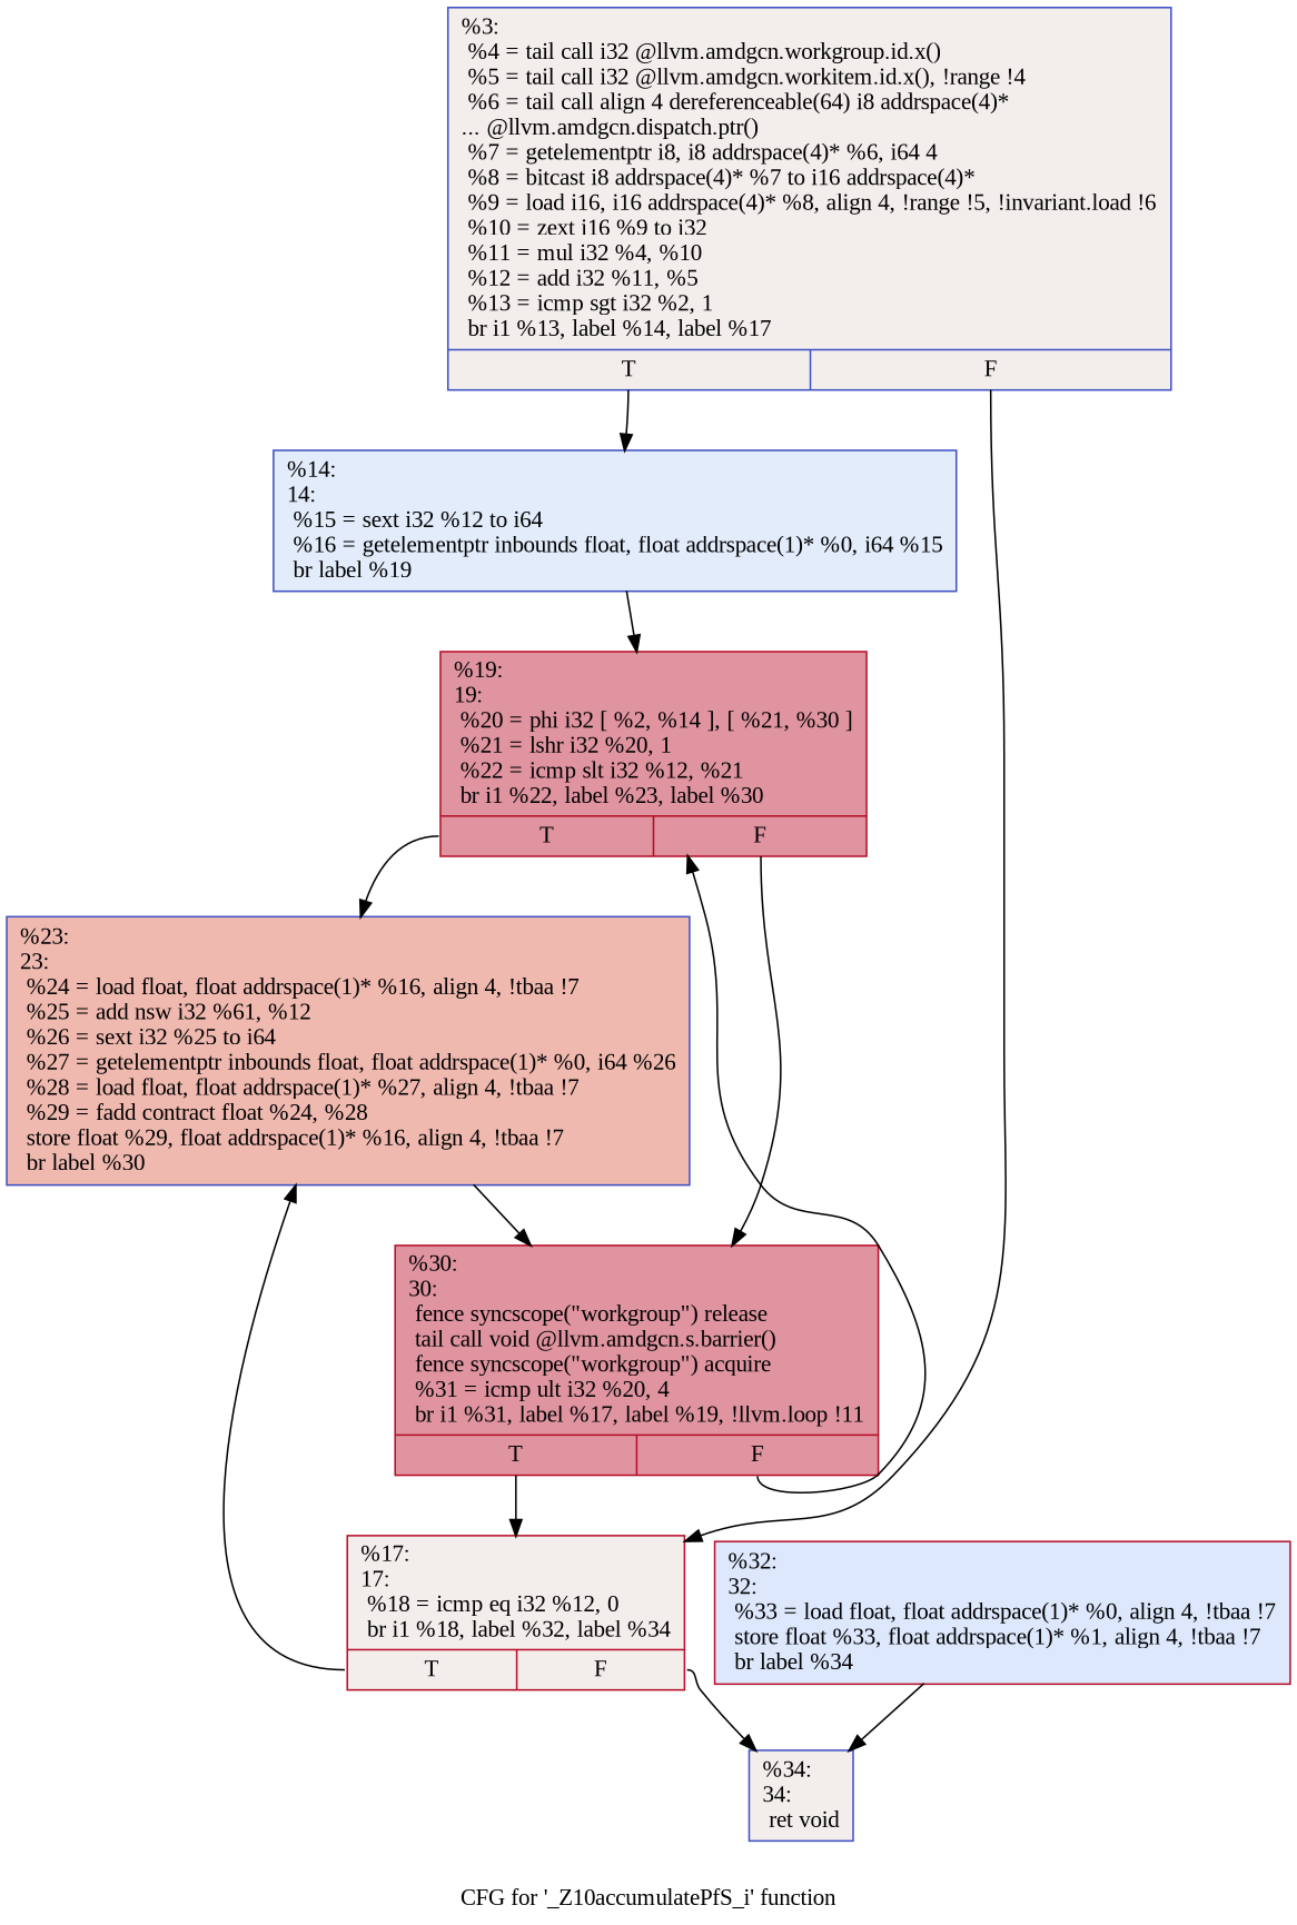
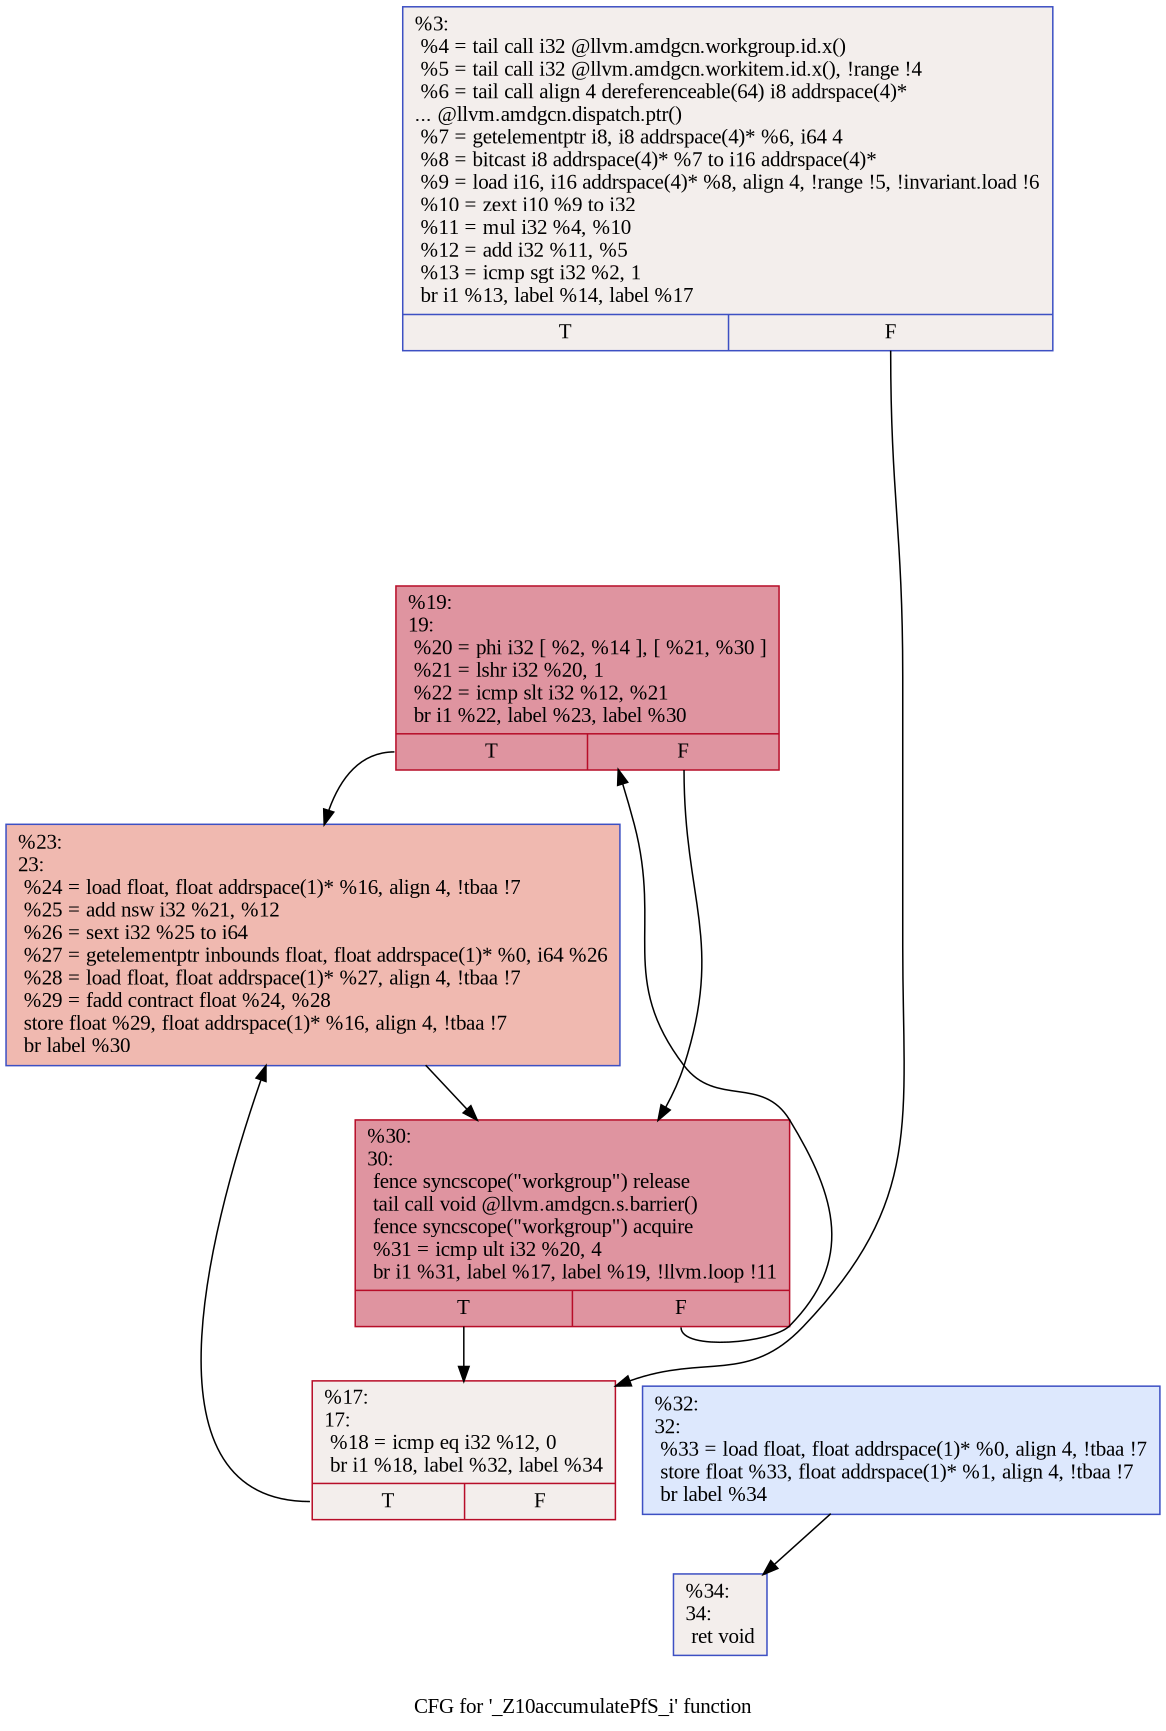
  digraph {
    fontname="Liberation Serif"
    label="CFG for '_Z10accumulatePfS_i' function"
    node [color="#3d50c3ff" fillcolor="#e3d9d370" fontname="Liberation Serif" shape=record style=filled]
    edge [fontname="Liberation Serif" tailport=s0]
-   n1 [label="{%3:\l  %4 = tail call i32 @llvm.amdgcn.workgroup.id.x()\l  %5 = tail call i32 @llvm.amdgcn.workitem.id.x(), !range !4\l  %6 = tail call align 4 dereferenceable(64) i8 addrspace(4)*\l... @llvm.amdgcn.dispatch.ptr()\l  %7 = getelementptr i8, i8 addrspace(4)* %6, i64 4\l  %8 = bitcast i8 addrspace(4)* %7 to i16 addrspace(4)*\l  %9 = load i16, i16 addrspace(4)* %8, align 4, !range !5, !invariant.load !6\l  %10 = zext i16 %9 to i32\l  %11 = mul i32 %4, %10\l  %12 = add i32 %11, %5\l  %13 = icmp sgt i32 %2, 1\l  br i1 %13, label %14, label %17\l|{<s0>T|<s1>F}}"]
-   n2 [fillcolor="#bfd3f670" label="{%14:\l14:                                               \l  %15 = sext i32 %12 to i64\l  %16 = getelementptr inbounds float, float addrspace(1)* %0, i64 %15\l  br label %19\l}"]
+   n1 [label="{%3:\l  %4 = tail call i32 @llvm.amdgcn.workgroup.id.x()\l  %5 = tail call i32 @llvm.amdgcn.workitem.id.x(), !range !4\l  %6 = tail call align 4 dereferenceable(64) i8 addrspace(4)*\l... @llvm.amdgcn.dispatch.ptr()\l  %7 = getelementptr i8, i8 addrspace(4)* %6, i64 4\l  %8 = bitcast i8 addrspace(4)* %7 to i16 addrspace(4)*\l  %9 = load i16, i16 addrspace(4)* %8, align 4, !range !5, !invariant.load !6\l  %10 = zext i10 %9 to i32\l  %11 = mul i32 %4, %10\l  %12 = add i32 %11, %5\l  %13 = icmp sgt i32 %2, 1\l  br i1 %13, label %14, label %17\l|{<s0>T|<s1>F}}"]
    n3 [color="#b70d28ff" label="{%17:\l17:                                               \l  %18 = icmp eq i32 %12, 0\l  br i1 %18, label %32, label %34\l|{<s0>T|<s1>F}}"]
    n4 [color="#b70d28ff" fillcolor="#b70d2870" label="{%19:\l19:                                               \l  %20 = phi i32 [ %2, %14 ], [ %21, %30 ]\l  %21 = lshr i32 %20, 1\l  %22 = icmp slt i32 %12, %21\l  br i1 %22, label %23, label %30\l|{<s0>T|<s1>F}}"]
    n5 [label="{%34:\l34:                                               \l  ret void\l}"]
-   n6 [fillcolor="#de614d70" label="{%23:\l23:                                               \l  %24 = load float, float addrspace(1)* %16, align 4, !tbaa !7\l  %25 = add nsw i32 %61, %12\l  %26 = sext i32 %25 to i64\l  %27 = getelementptr inbounds float, float addrspace(1)* %0, i64 %26\l  %28 = load float, float addrspace(1)* %27, align 4, !tbaa !7\l  %29 = fadd contract float %24, %28\l  store float %29, float addrspace(1)* %16, align 4, !tbaa !7\l  br label %30\l}"]
+   n6 [fillcolor="#de614d70" label="{%23:\l23:                                               \l  %24 = load float, float addrspace(1)* %16, align 4, !tbaa !7\l  %25 = add nsw i32 %21, %12\l  %26 = sext i32 %25 to i64\l  %27 = getelementptr inbounds float, float addrspace(1)* %0, i64 %26\l  %28 = load float, float addrspace(1)* %27, align 4, !tbaa !7\l  %29 = fadd contract float %24, %28\l  store float %29, float addrspace(1)* %16, align 4, !tbaa !7\l  br label %30\l}"]
    n7 [color="#b70d28ff" fillcolor="#b70d2870" label="{%30:\l30:                                               \l  fence syncscope(\"workgroup\") release\l  tail call void @llvm.amdgcn.s.barrier()\l  fence syncscope(\"workgroup\") acquire\l  %31 = icmp ult i32 %20, 4\l  br i1 %31, label %17, label %19, !llvm.loop !11\l|{<s0>T|<s1>F}}"]
-   n8 [color="#b70d28ff" fillcolor="#b2ccfb70" label="{%32:\l32:                                               \l  %33 = load float, float addrspace(1)* %0, align 4, !tbaa !7\l  store float %33, float addrspace(1)* %1, align 4, !tbaa !7\l  br label %34\l}"]
-   n1 -> n2
+   n8 [fillcolor="#b2ccfb70" label="{%32:\l32:                                               \l  %33 = load float, float addrspace(1)* %0, align 4, !tbaa !7\l  store float %33, float addrspace(1)* %1, align 4, !tbaa !7\l  br label %34\l}"]
    n1 -> n3 [tailport=s1]
-   n2 -> n4
-   n3 -> n5 [tailport=s1]
    n3 -> n6
    n4 -> n6
    n4 -> n7 [tailport=s1]
    n6 -> n7
    n7 -> n3
    n7 -> n4 [tailport=s1]
    n8 -> n5
  }
